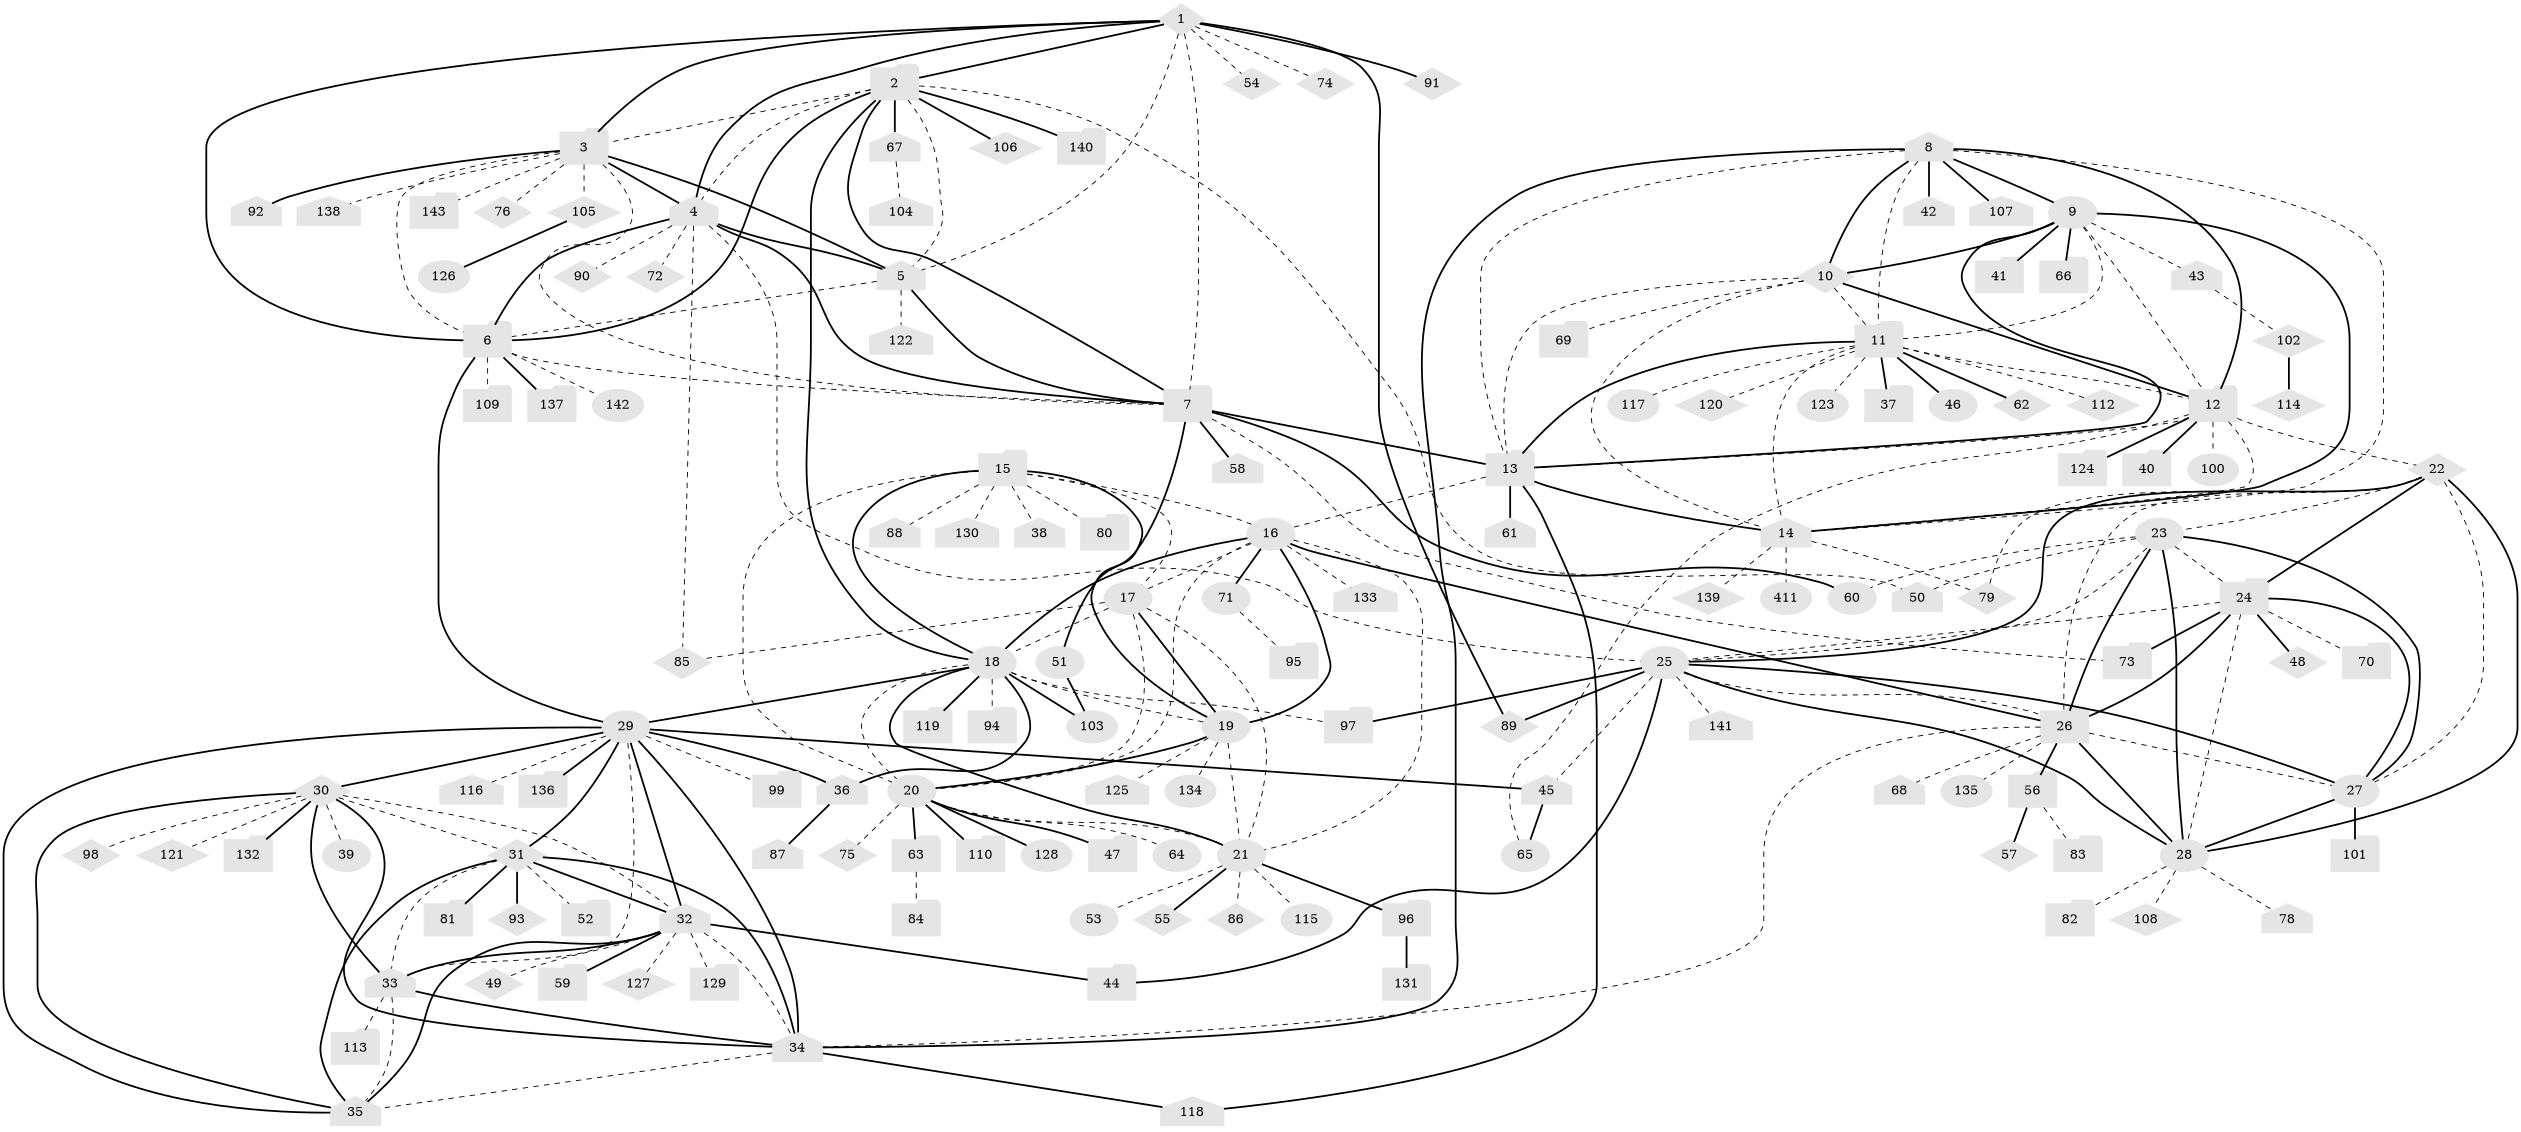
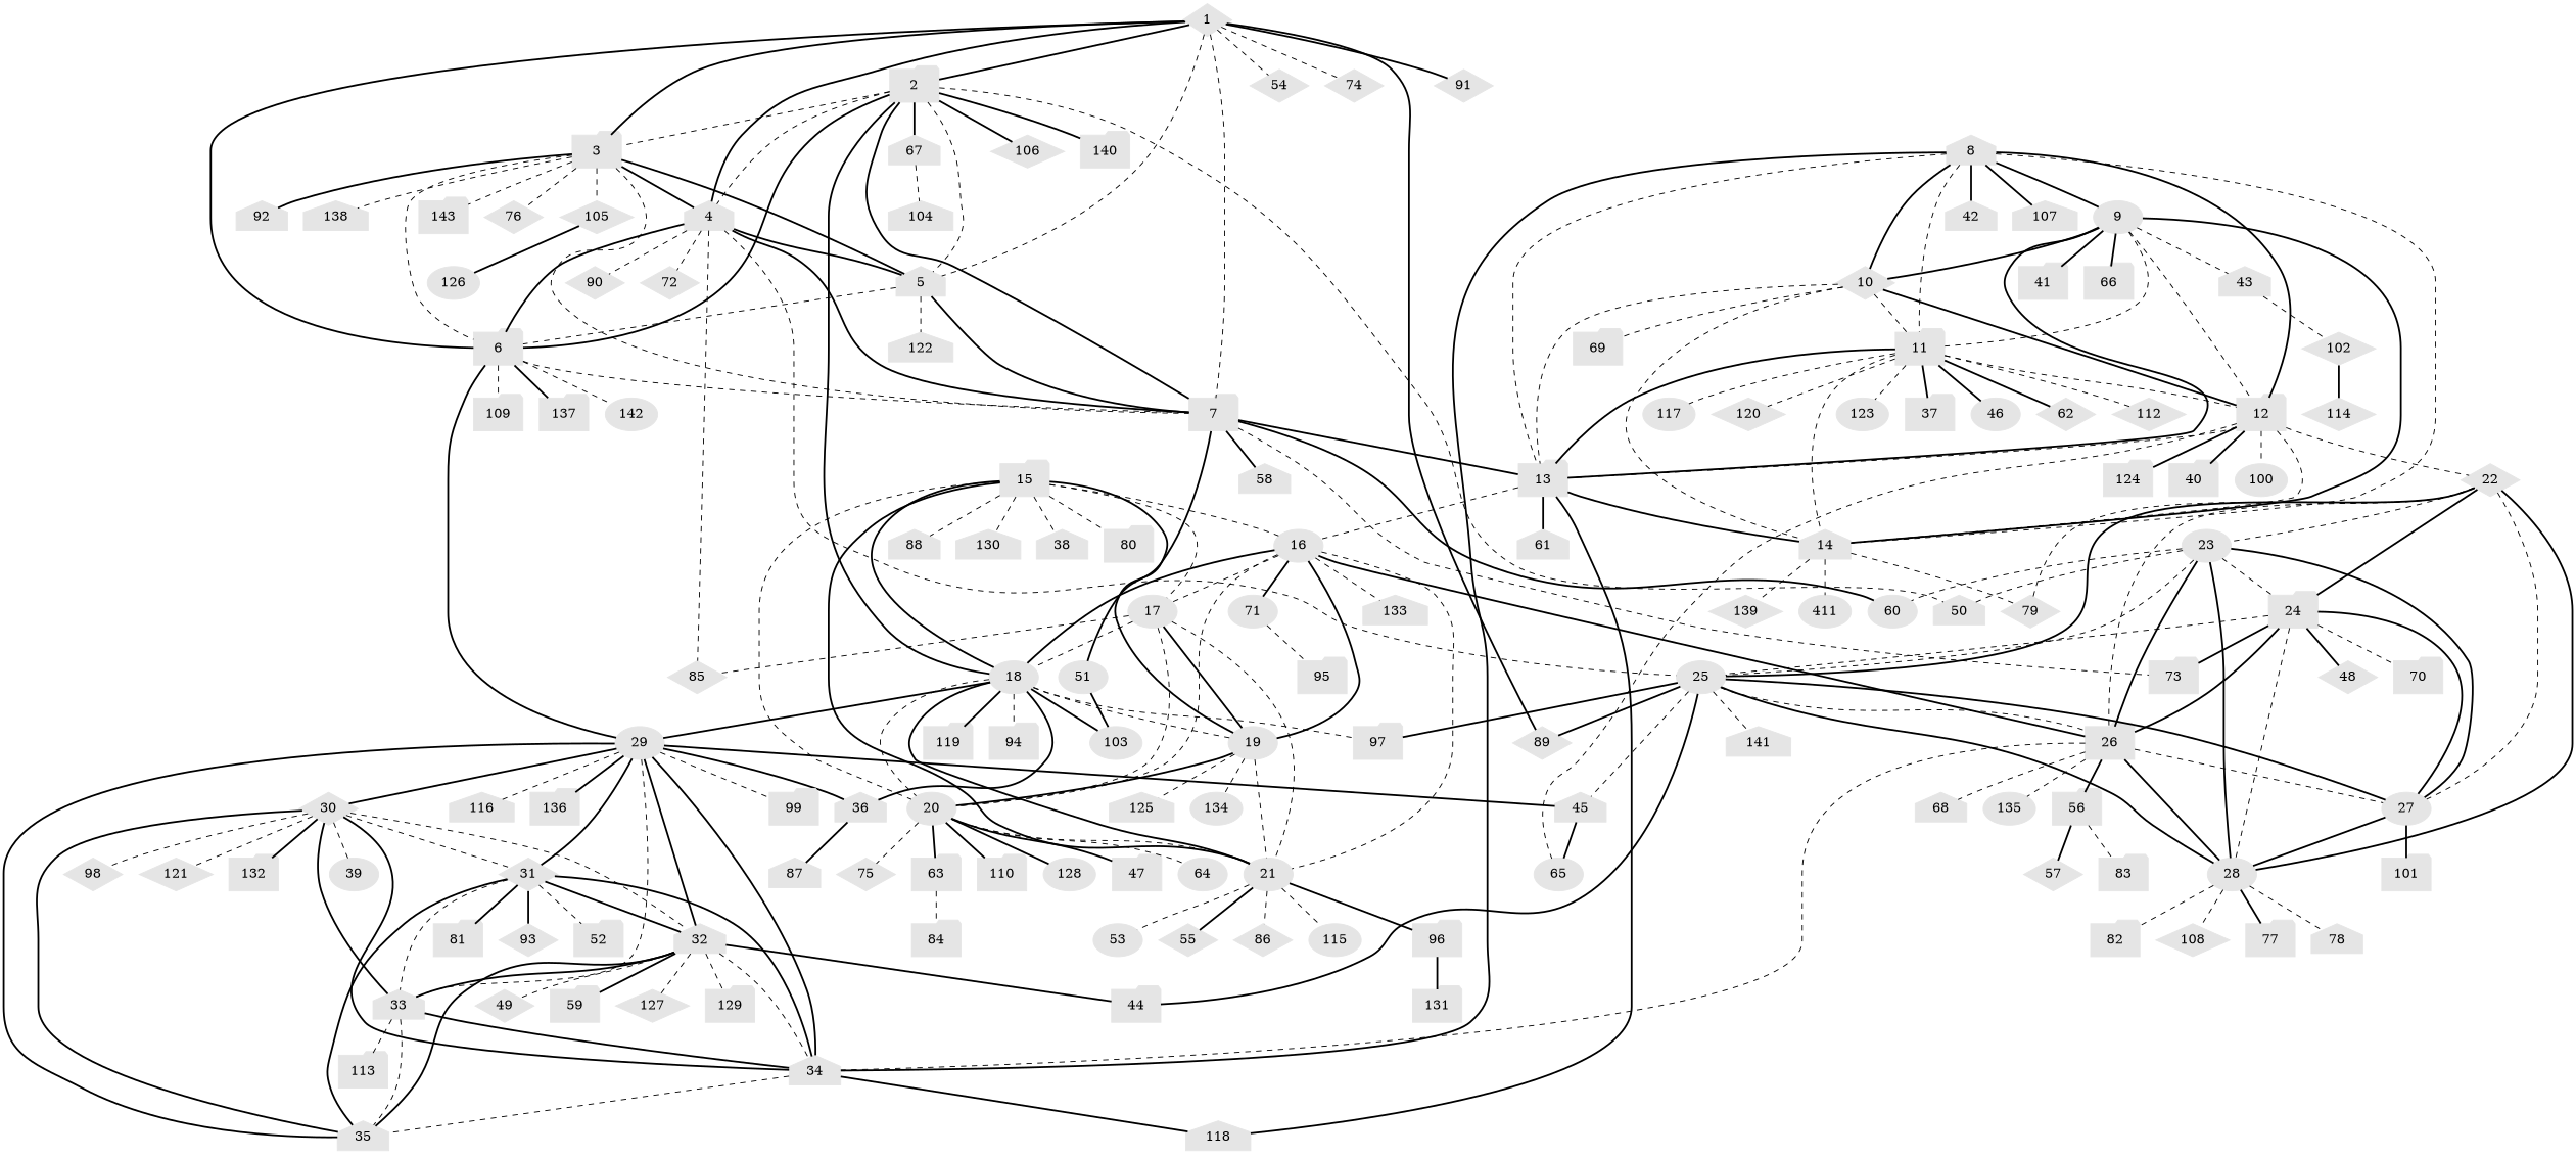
  graph {
    node [color=gray90 shape=folder style=filled]
    edge [style=dashed]
    1 [shape=diamond]
    2
    3
    4 [shape=house]
    5 [shape=house]
    6
    7
    54 [shape=diamond]
    74 [shape=diamond]
    89 [shape=diamond]
    91 [shape=diamond]
    18 [shape=ellipse]
    50 [shape=house]
    67 [shape=house]
    106 [shape=diamond]
    140
    76 [shape=diamond]
    92 [shape=house]
    105 [shape=diamond]
    138 [shape=house]
    143
    25 [shape=ellipse]
    72 [shape=diamond]
    85 [shape=diamond]
    90 [shape=diamond]
    122 [shape=house]
    29 [shape=ellipse]
    109
    137
    142 [shape=ellipse]
    13
    51 [shape=ellipse]
    58 [shape=house]
    60 [shape=ellipse]
    73
    19 [shape=ellipse]
    20 [shape=ellipse]
    21 [shape=ellipse]
    36 [shape=house]
    94
    97
    103 [shape=ellipse]
    119
    104 [shape=house]
    126 [shape=ellipse]
    26
    27 [shape=ellipse]
    28 [shape=ellipse]
    44
    45 [shape=house]
    141 [shape=house]
    34 [shape=house]
    30 [shape=diamond]
    31 [shape=diamond]
    32 [shape=house]
    33 [shape=house]
    35 [shape=house]
    99
    116 [shape=house]
    136
    14 [shape=house]
    16 [shape=ellipse]
    61 [shape=house]
    118 [shape=house]
    8 [shape=house]
    9 [shape=ellipse]
    10 [shape=diamond]
    11
    12
    42 [shape=house]
    107 [shape=house]
    41
    43 [shape=house]
    66
    69
    37
    46 [shape=ellipse]
    62 [shape=diamond]
    112 [shape=diamond]
    117 [shape=ellipse]
    120 [shape=diamond]
    123 [shape=ellipse]
    22 [shape=diamond]
    40
    65 [shape=ellipse]
    100 [shape=ellipse]
    124
    79 [shape=diamond]
    n89 [label=411 shape=ellipse]
    139 [shape=diamond]
    102 [shape=diamond]
    23 [shape=ellipse]
    24
    17 [shape=ellipse]
    71 [shape=ellipse]
    133 [shape=house]
    15
    38 [shape=house]
    80
    88 [shape=house]
    130 [shape=house]
    125 [shape=house]
    134 [shape=ellipse]
    47
    63
    64 [shape=ellipse]
    75 [shape=diamond]
    110
    128 [shape=ellipse]
    53 [shape=ellipse]
    55 [shape=diamond]
    86 [shape=diamond]
    96
    115 [shape=ellipse]
    56
    68 [shape=house]
    135 [shape=ellipse]
    95
    87 [shape=house]
    84
    131
    48 [shape=diamond]
    70
    101
+   77
    78 [shape=house]
    82
    108 [shape=diamond]
    57 [shape=diamond]
    83
    39 [shape=ellipse]
    98 [shape=diamond]
    121 [shape=diamond]
    132
    52
    81
    93 [shape=diamond]
    49 [shape=diamond]
    59
    127 [shape=diamond]
    129
    113
    114 [shape=diamond]
    1 -- 2 [style=bold]
    1 -- 3 [style=bold]
    1 -- 4 [style=bold]
    1 -- 5
    1 -- 6 [style=bold]
    1 -- 7
    1 -- 54
    1 -- 74
    1 -- 89 [style=bold]
    1 -- 91 [style=bold]
    2 -- 3
    2 -- 4
    2 -- 5
    2 -- 6 [style=bold]
    2 -- 7 [style=bold]
    2 -- 18 [style=bold]
    2 -- 50
    2 -- 67 [style=bold]
    2 -- 106 [style=bold]
    2 -- 140 [style=bold]
    3 -- 4 [style=bold]
    3 -- 5 [style=bold]
    3 -- 6
    3 -- 7
    3 -- 76
    3 -- 92 [style=bold]
    3 -- 105
    3 -- 138
    3 -- 143
    4 -- 5 [style=bold]
    4 -- 6 [style=bold]
    4 -- 7 [style=bold]
    4 -- 25
    4 -- 72
    4 -- 85
    4 -- 90
    5 -- 6
    5 -- 7 [style=bold]
    5 -- 122
    6 -- 7
    6 -- 29 [style=bold]
    6 -- 109
    6 -- 137 [style=bold]
    6 -- 142
    7 -- 13 [style=bold]
    7 -- 51 [style=bold]
    7 -- 58 [style=bold]
    7 -- 60 [style=bold]
    7 -- 73
    18 -- 29 [style=bold]
    18 -- 19
    18 -- 20
    18 -- 21 [style=bold]
    18 -- 36 [style=bold]
    18 -- 94
    18 -- 97
    18 -- 103 [style=bold]
    18 -- 119 [style=bold]
    67 -- 104
    105 -- 126 [style=bold]
    25 -- 89 [style=bold]
    25 -- 97 [style=bold]
    25 -- 26
    25 -- 27 [style=bold]
    25 -- 28 [style=bold]
    25 -- 44 [style=bold]
    25 -- 45
    25 -- 141
    29 -- 36 [style=bold]
    29 -- 45 [style=bold]
    29 -- 34 [style=bold]
    29 -- 30 [style=bold]
    29 -- 31 [style=bold]
    29 -- 32 [style=bold]
    29 -- 33
    29 -- 35 [style=bold]
    29 -- 99
    29 -- 116
    29 -- 136 [style=bold]
    13 -- 14 [style=bold]
    13 -- 16
    13 -- 61 [style=bold]
    13 -- 118 [style=bold]
    51 -- 103 [style=bold]
    19 -- 20 [style=bold]
    19 -- 21
    19 -- 125
    19 -- 134
    20 -- 21
    20 -- 47 [style=bold]
    20 -- 63 [style=bold]
    20 -- 64
    20 -- 75
    20 -- 110 [style=bold]
    20 -- 128 [style=bold]
    21 -- 53
    21 -- 55 [style=bold]
    21 -- 86
    21 -- 96 [style=bold]
    21 -- 115
    36 -- 87 [style=bold]
    26 -- 27
    26 -- 28 [style=bold]
    26 -- 34
    26 -- 56 [style=bold]
    26 -- 68
    26 -- 135
    27 -- 28 [style=bold]
    27 -- 101 [style=bold]
+   28 -- 77 [style=bold]
    28 -- 78
    28 -- 82
    28 -- 108
    45 -- 65 [style=bold]
    34 -- 35
    34 -- 118 [style=bold]
    30 -- 34 [style=bold]
    30 -- 31
    30 -- 32
    30 -- 33 [style=bold]
    30 -- 35 [style=bold]
    30 -- 39
    30 -- 98
    30 -- 121
    30 -- 132 [style=bold]
    31 -- 34 [style=bold]
    31 -- 32 [style=bold]
    31 -- 33
    31 -- 35 [style=bold]
    31 -- 52
    31 -- 81 [style=bold]
    31 -- 93 [style=bold]
    32 -- 44 [style=bold]
    32 -- 34
    32 -- 33 [style=bold]
    32 -- 35 [style=bold]
    32 -- 49
    32 -- 59 [style=bold]
    32 -- 127
    32 -- 129
    33 -- 34 [style=bold]
    33 -- 35
    33 -- 113
    14 -- 79
    14 -- n89
    14 -- 139
    16 -- 18 [style=bold]
    16 -- 19 [style=bold]
    16 -- 20
    16 -- 21
    16 -- 26 [style=bold]
    16 -- 17
    16 -- 71 [style=bold]
    16 -- 133
    8 -- 13
    8 -- 34 [style=bold]
    8 -- 14
    8 -- 9 [style=bold]
    8 -- 10 [style=bold]
    8 -- 11
    8 -- 12 [style=bold]
    8 -- 42 [style=bold]
    8 -- 107 [style=bold]
    9 -- 13 [style=bold]
    9 -- 14 [style=bold]
    9 -- 10 [style=bold]
    9 -- 11
    9 -- 12
    9 -- 41 [style=bold]
    9 -- 43
    9 -- 66 [style=bold]
    10 -- 13
    10 -- 14
    10 -- 11
    10 -- 12 [style=bold]
    10 -- 69
    11 -- 13 [style=bold]
    11 -- 14
    11 -- 12
    11 -- 37 [style=bold]
    11 -- 46 [style=bold]
    11 -- 62 [style=bold]
    11 -- 112
    11 -- 117
    11 -- 120
    11 -- 123
    12 -- 13
    12 -- 14
    12 -- 22
    12 -- 40 [style=bold]
    12 -- 65
    12 -- 100
    12 -- 124 [style=bold]
    43 -- 102
    22 -- 25 [style=bold]
    22 -- 26
    22 -- 27
    22 -- 28 [style=bold]
    22 -- 79
    22 -- 23
    22 -- 24 [style=bold]
    102 -- 114 [style=bold]
    23 -- 50
    23 -- 25
    23 -- 60
    23 -- 26 [style=bold]
    23 -- 27 [style=bold]
    23 -- 28 [style=bold]
    23 -- 24
    24 -- 25
    24 -- 73 [style=bold]
    24 -- 26 [style=bold]
    24 -- 27 [style=bold]
    24 -- 28
    24 -- 48 [style=bold]
    24 -- 70
    17 -- 18
    17 -- 85
    17 -- 19 [style=bold]
    17 -- 20
    17 -- 21
    71 -- 95
    15 -- 18 [style=bold]
    15 -- 19 [style=bold]
    15 -- 20
+   15 -- 21 [style=bold]
    15 -- 16
    15 -- 17
    15 -- 38
    15 -- 80
    15 -- 88
    15 -- 130
    63 -- 84
    96 -- 131 [style=bold]
    56 -- 57 [style=bold]
    56 -- 83
  }
